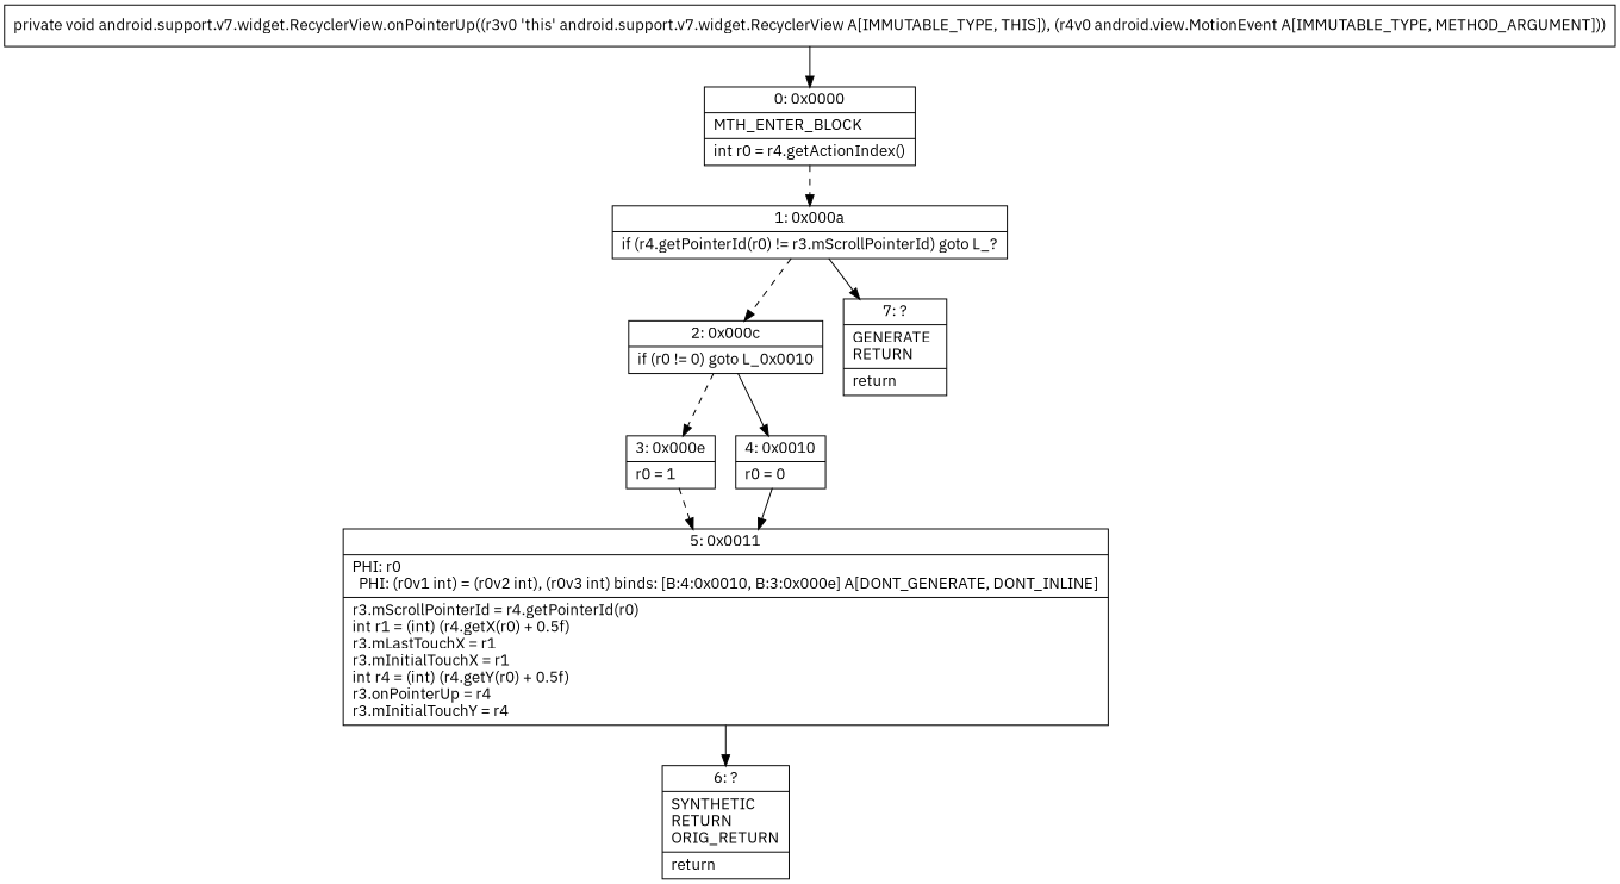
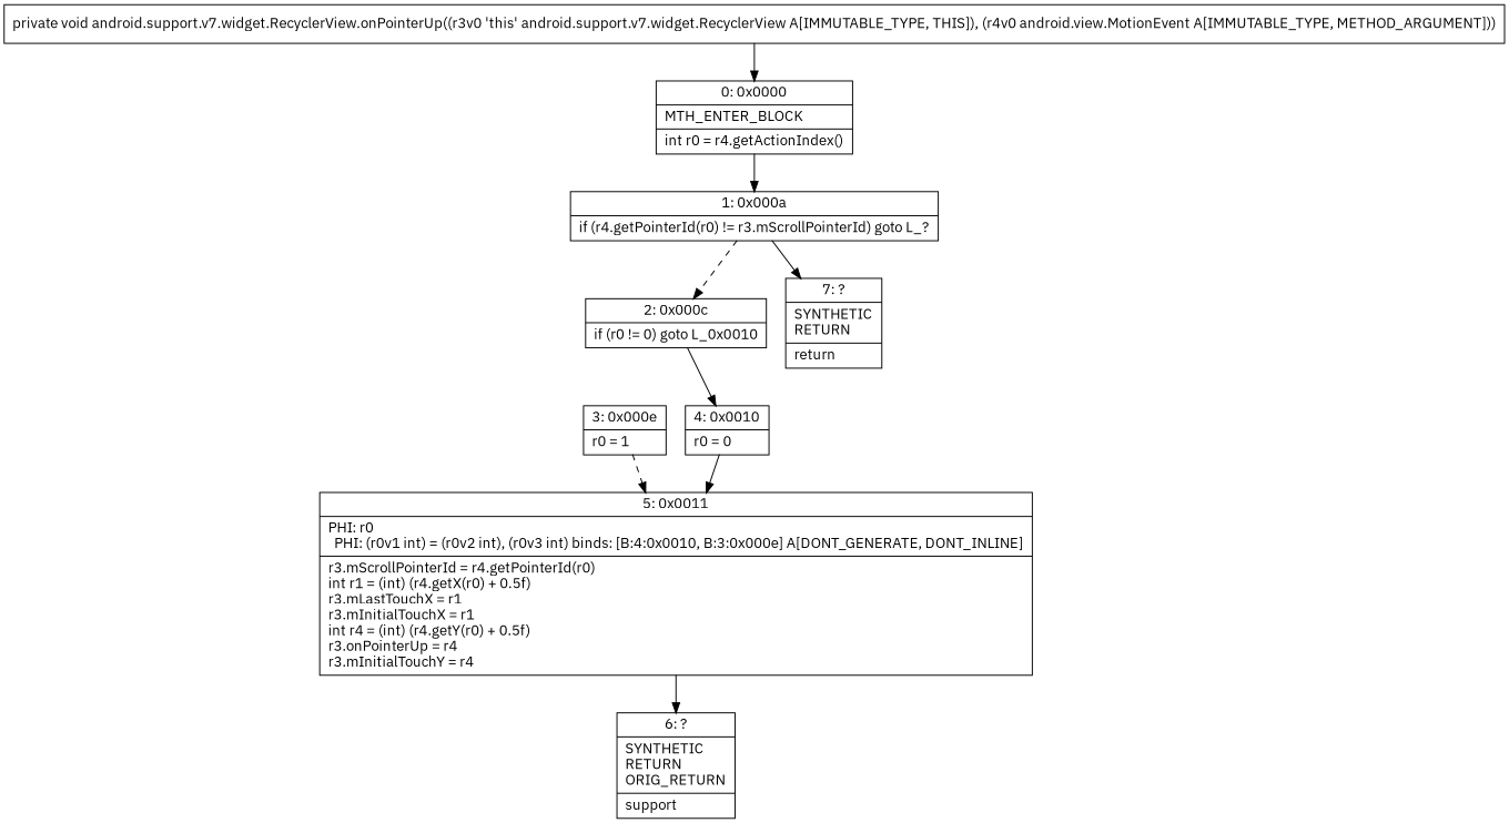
  digraph {
    fontname="IBM Plex Sans"
    node [fontname="IBM Plex Sans" shape=record]
    edge [fontname="IBM Plex Sans"]
    n1 [label="{0\:\ 0x0000|MTH_ENTER_BLOCK\l|int r0 = r4.getActionIndex()\l}"]
    n2 [label="{1\:\ 0x000a|if (r4.getPointerId(r0) != r3.mScrollPointerId) goto L_?\l}"]
    n3 [label="{2\:\ 0x000c|if (r0 != 0) goto L_0x0010\l}"]
-   n4 [label="{7\:\ ?|GENERATE\lRETURN\l|return\l}"]
+   n4 [label="{7\:\ ?|SYNTHETIC\lRETURN\l|return\l}"]
    n5 [label="{3\:\ 0x000e|r0 = 1\l}"]
    n6 [label="{4\:\ 0x0010|r0 = 0\l}"]
    n7 [label="{5\:\ 0x0011|PHI: r0 \l  PHI: (r0v1 int) = (r0v2 int), (r0v3 int) binds: [B:4:0x0010, B:3:0x000e] A[DONT_GENERATE, DONT_INLINE]\l|r3.mScrollPointerId = r4.getPointerId(r0)\lint r1 = (int) (r4.getX(r0) + 0.5f)\lr3.mLastTouchX = r1\lr3.mInitialTouchX = r1\lint r4 = (int) (r4.getY(r0) + 0.5f)\lr3.onPointerUp = r4\lr3.mInitialTouchY = r4\l}"]
-   n8 [label="{6\:\ ?|SYNTHETIC\lRETURN\lORIG_RETURN\l|return\l}"]
+   n8 [label="{6\:\ ?|SYNTHETIC\lRETURN\lORIG_RETURN\l|support\l}"]
    n9 [label="{private void android.support.v7.widget.RecyclerView.onPointerUp((r3v0 'this' android.support.v7.widget.RecyclerView A[IMMUTABLE_TYPE, THIS]), (r4v0 android.view.MotionEvent A[IMMUTABLE_TYPE, METHOD_ARGUMENT])) }"]
-   n1 -> n2 [style=dashed]
+   n1 -> n2
    n2 -> n3 [style=dashed]
    n2 -> n4
-   n3 -> n5 [style=dashed]
    n3 -> n6
    n5 -> n7 [style=dashed]
    n6 -> n7
    n7 -> n8
    n9 -> n1
  }
